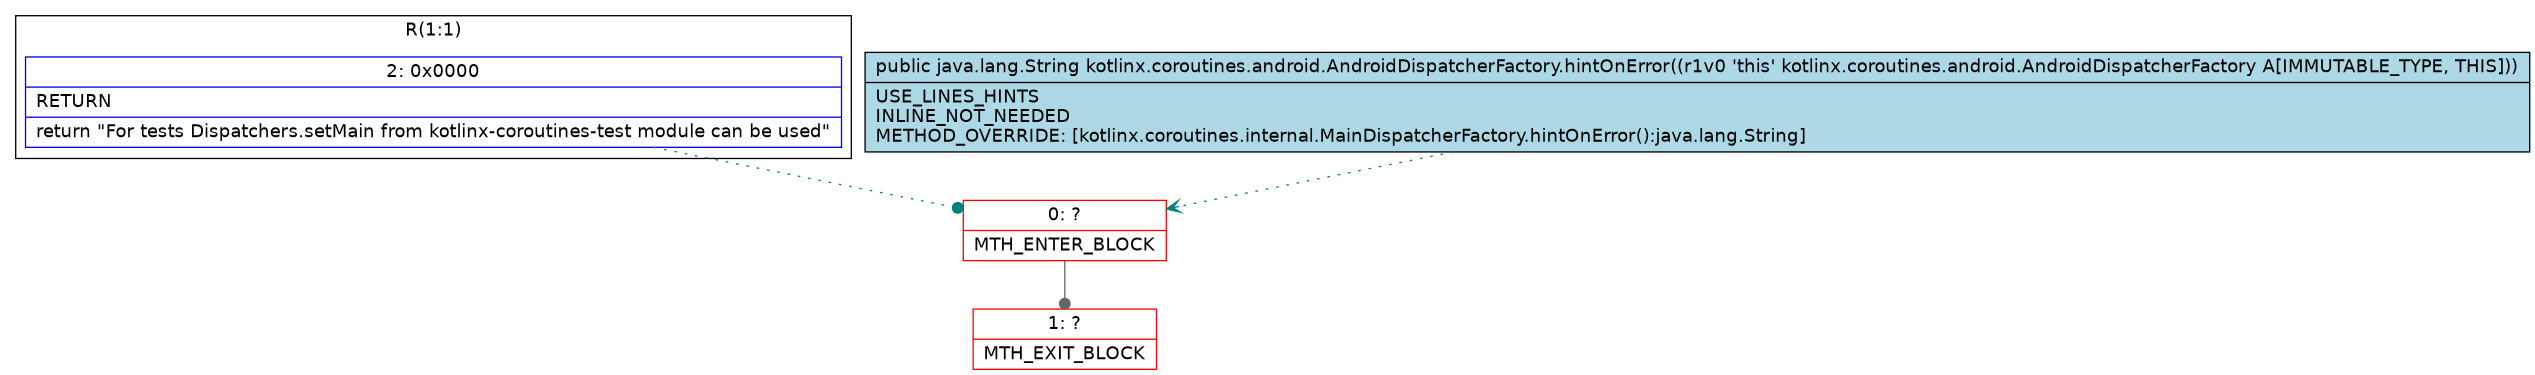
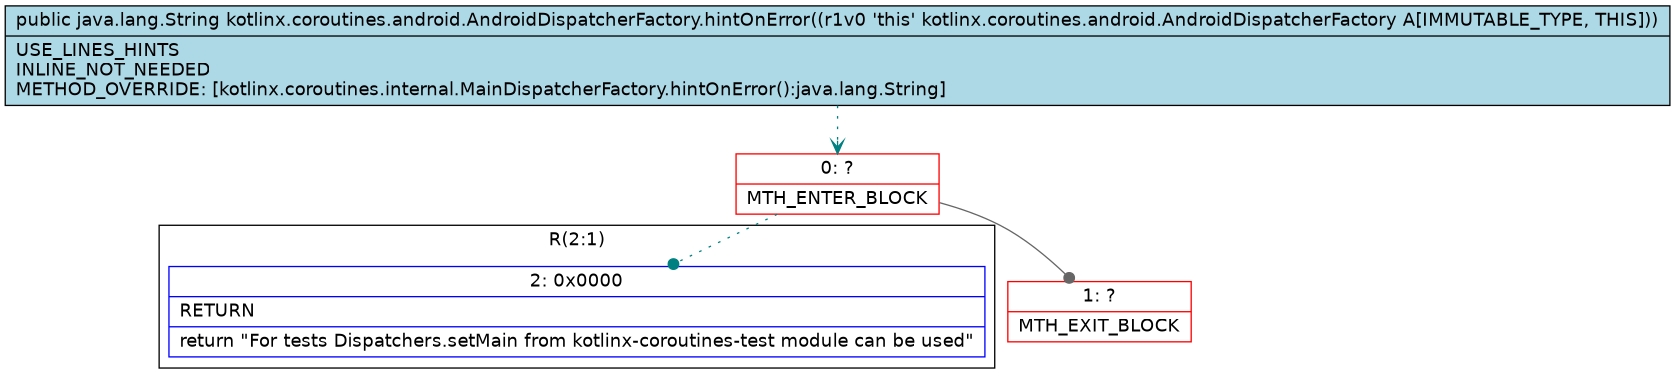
  digraph {
    fontname="DejaVu Sans"
    node [color=red fillcolor=white fontname="DejaVu Sans" shape=record style=filled]
    edge [arrowhead=dot color=teal fontname="DejaVu Sans" style=dotted]
    n1 [color=blue label="{2\:\ 0x0000|RETURN\l|return \"For tests Dispatchers.setMain from kotlinx\-coroutines\-test module can be used\"\l}"]
    n2 [label="{1\:\ ?|MTH_EXIT_BLOCK\l}"]
    n3 [label="{0\:\ ?|MTH_ENTER_BLOCK\l}"]
    n4 [fillcolor=lightblue label="{public java.lang.String kotlinx.coroutines.android.AndroidDispatcherFactory.hintOnError((r1v0 'this' kotlinx.coroutines.android.AndroidDispatcherFactory A[IMMUTABLE_TYPE, THIS]))  | USE_LINES_HINTS\lINLINE_NOT_NEEDED\lMETHOD_OVERRIDE: [kotlinx.coroutines.internal.MainDispatcherFactory.hintOnError():java.lang.String]\l}" color=""]
    subgraph cluster_1 {
-     label="R(1:1)"
+     label="R(2:1)"
      n1
    }
-   n1 -> n3
+   n3 -> n1
    n3 -> n2 [color=gray40 style=solid]
    n4 -> n3 [arrowhead=vee]
  }
